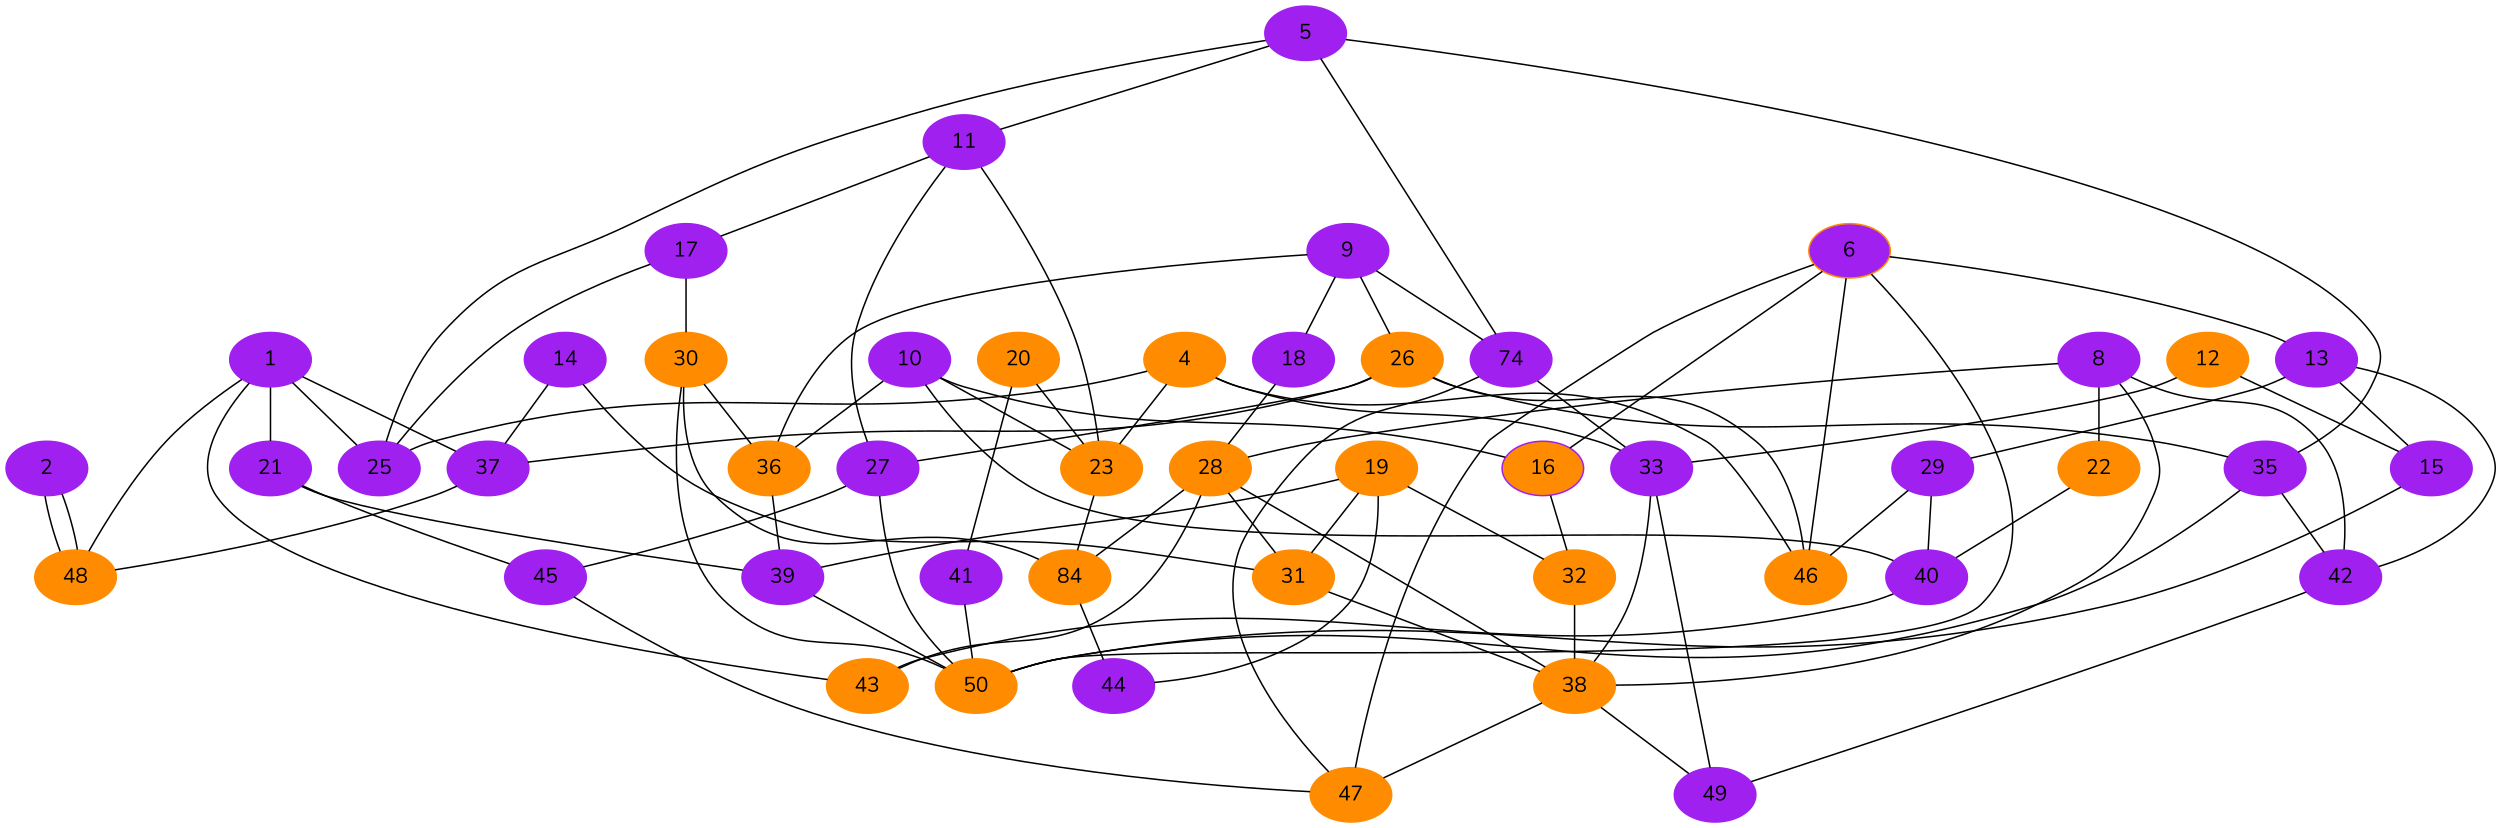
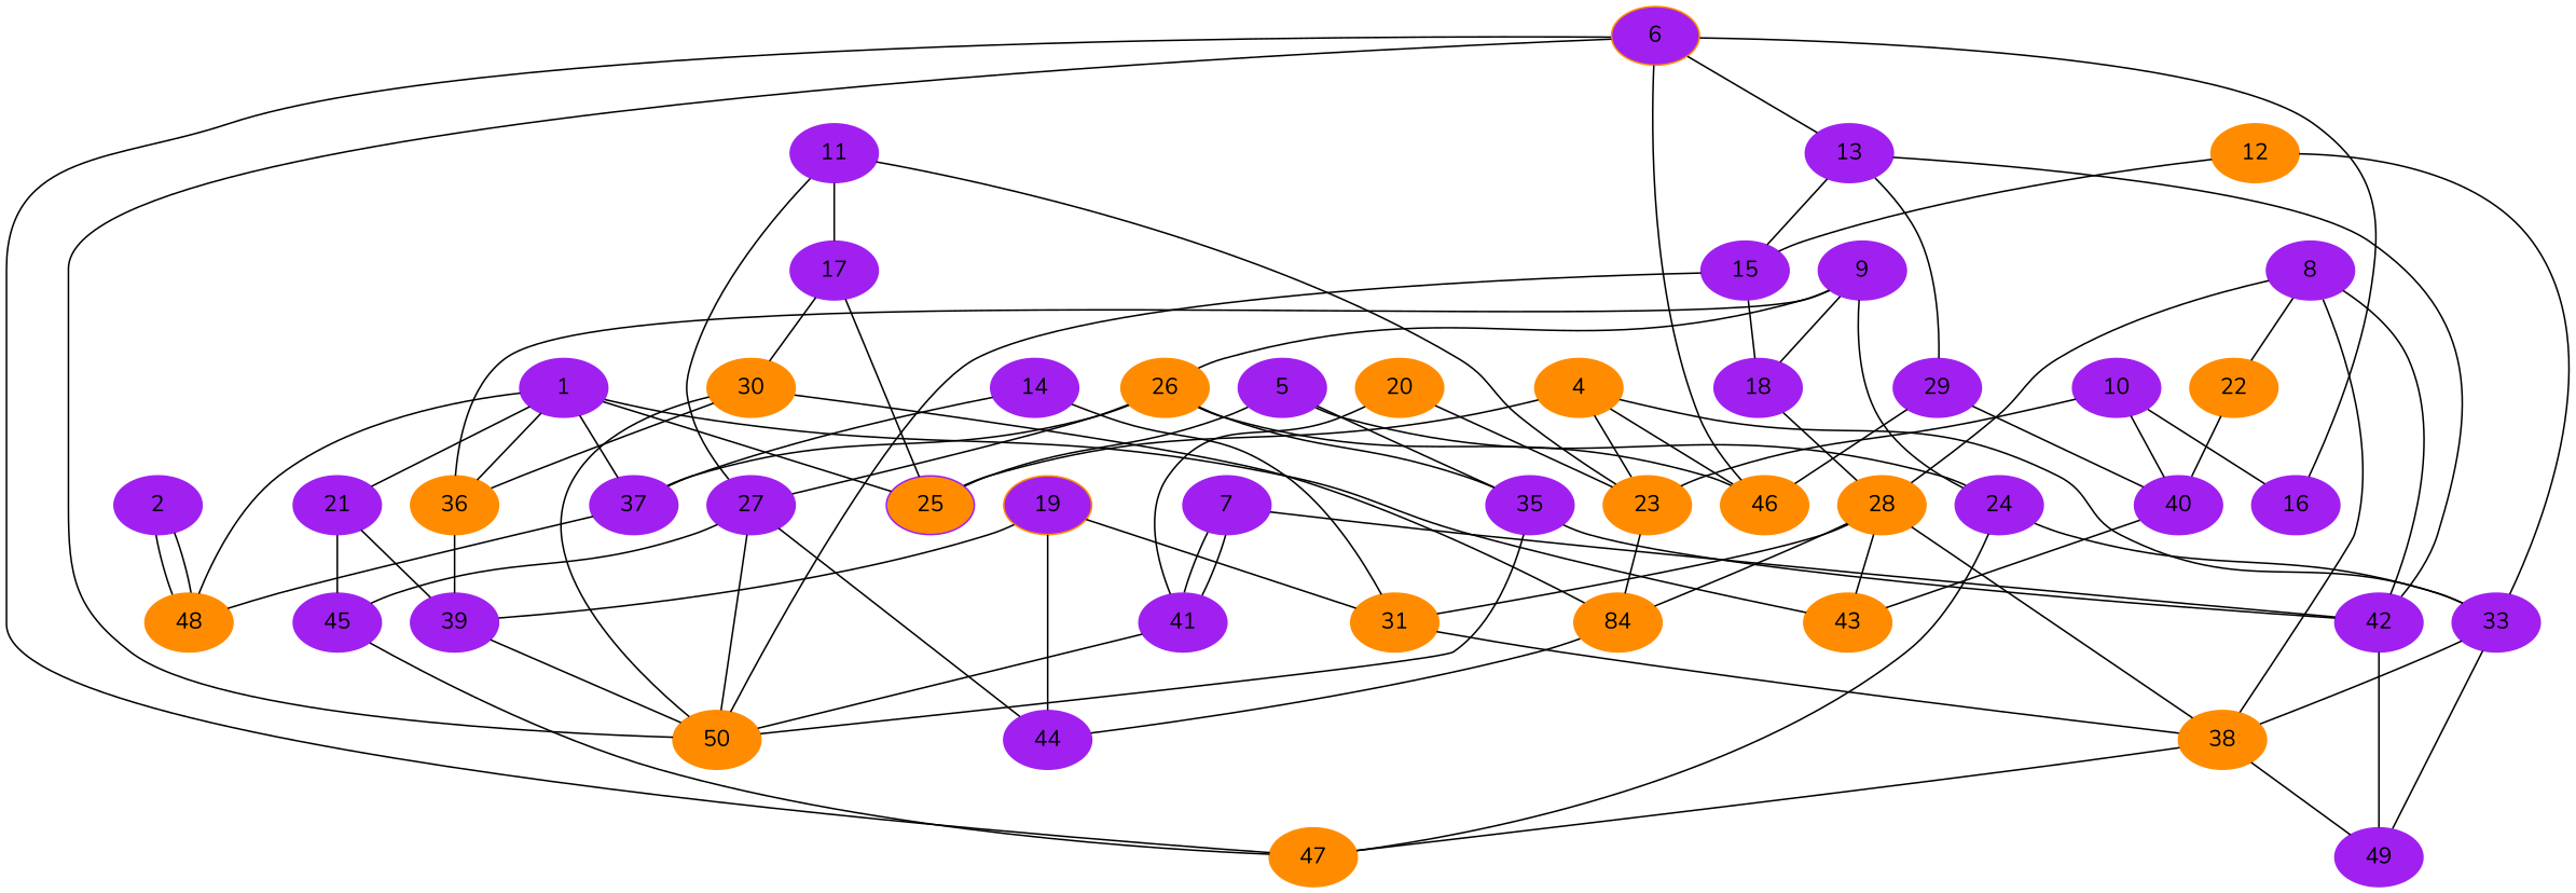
  graph {
    fontname=Nunito
    node [color=purple fontname=Nunito style=filled]
    edge [fontname=Nunito]
    1
    21
-   25
+   25 [fillcolor=darkorange]
    36 [color=darkorange]
    37
    43 [color=darkorange]
    48 [color=darkorange]
    39
    45
    2
    12 [color=darkorange]
    33
    15
-   32 [color=darkorange]
    38 [color=darkorange]
    50 [color=darkorange]
    41
    4 [color=darkorange]
    23 [color=darkorange]
    46 [color=darkorange]
    n21 [color=darkorange label=84]
    49
    5
    11
-   24 [label=74]
+   24
    35
    17
    27
    47 [color=darkorange]
    42
    6 [color=darkorange fillcolor=purple]
    13
-   16 [fillcolor=darkorange]
+   16
    29
+   7
    8
    22 [color=darkorange]
    28 [color=darkorange]
    40
    31 [color=darkorange]
    9
    18
    26 [color=darkorange]
    10
    30 [color=darkorange]
    44
    14
-   19 [color=darkorange]
+   19 [color=darkorange fillcolor=purple]
    20 [color=darkorange]
    1 -- 21
    1 -- 25
-   10 -- 36
+   1 -- 36
    1 -- 37
    1 -- 43
    1 -- 48
    21 -- 39
    21 -- 45
    36 -- 39
    37 -- 48
    39 -- 50
    45 -- 47
    2 -- 48
    2 -- 48
    12 -- 33
    12 -- 15
    33 -- 38
    33 -- 49
    15 -- 50
-   32 -- 38
+   15 -- 18
    38 -- 49
    38 -- 47
    41 -- 50
    4 -- 25
    4 -- 33
    4 -- 23
    4 -- 46
    23 -- n21
    n21 -- 44
    5 -- 25
-   5 -- 11
    5 -- 24
    5 -- 35
    11 -- 23
    11 -- 17
    11 -- 27
    24 -- 33
    24 -- 47
    35 -- 50
    35 -- 42
    17 -- 25
    17 -- 30
    27 -- 45
    27 -- 50
+   27 -- 44
    42 -- 49
    6 -- 50
    6 -- 46
    6 -- 47
    6 -- 13
    6 -- 16
    13 -- 15
    13 -- 42
    13 -- 29
-   16 -- 32
    29 -- 46
    29 -- 40
+   7 -- 41
+   7 -- 41
+   7 -- 42
    8 -- 38
    8 -- 42
    8 -- 22
    8 -- 28
    22 -- 40
    28 -- 43
    28 -- 38
    28 -- n21
    28 -- 31
    40 -- 43
    31 -- 38
    9 -- 36
    9 -- 24
    9 -- 18
    9 -- 26
    18 -- 28
    26 -- 37
    26 -- 46
    26 -- 35
    26 -- 27
    10 -- 23
    10 -- 16
    10 -- 40
    30 -- 36
    30 -- 50
    30 -- n21
    14 -- 37
    14 -- 31
    19 -- 39
-   19 -- 32
    19 -- 31
    19 -- 44
    20 -- 41
    20 -- 23
  }
